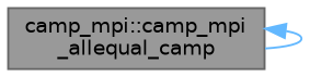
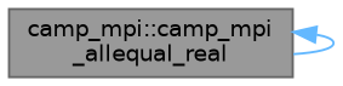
  digraph {
    rankdir=TB
-   n1 [color=gray40 fillcolor=grey60 fontcolor=black fontname=Helvetica fontsize=10 height=0.2 label="camp_mpi::camp_mpi\l_allequal_camp" shape=box style=filled width=0.4]
+   n1 [color=gray40 fillcolor=grey60 fontcolor=black fontname=Helvetica fontsize=10 height=0.2 label="camp_mpi::camp_mpi\l_allequal_real" shape=box style=filled width=0.4]
    n1 -> n1 [color=steelblue1 dir=back fontname=Helvetica fontsize=10 labelfontname=Helvetica labelfontsize=10 style=solid]
  }
